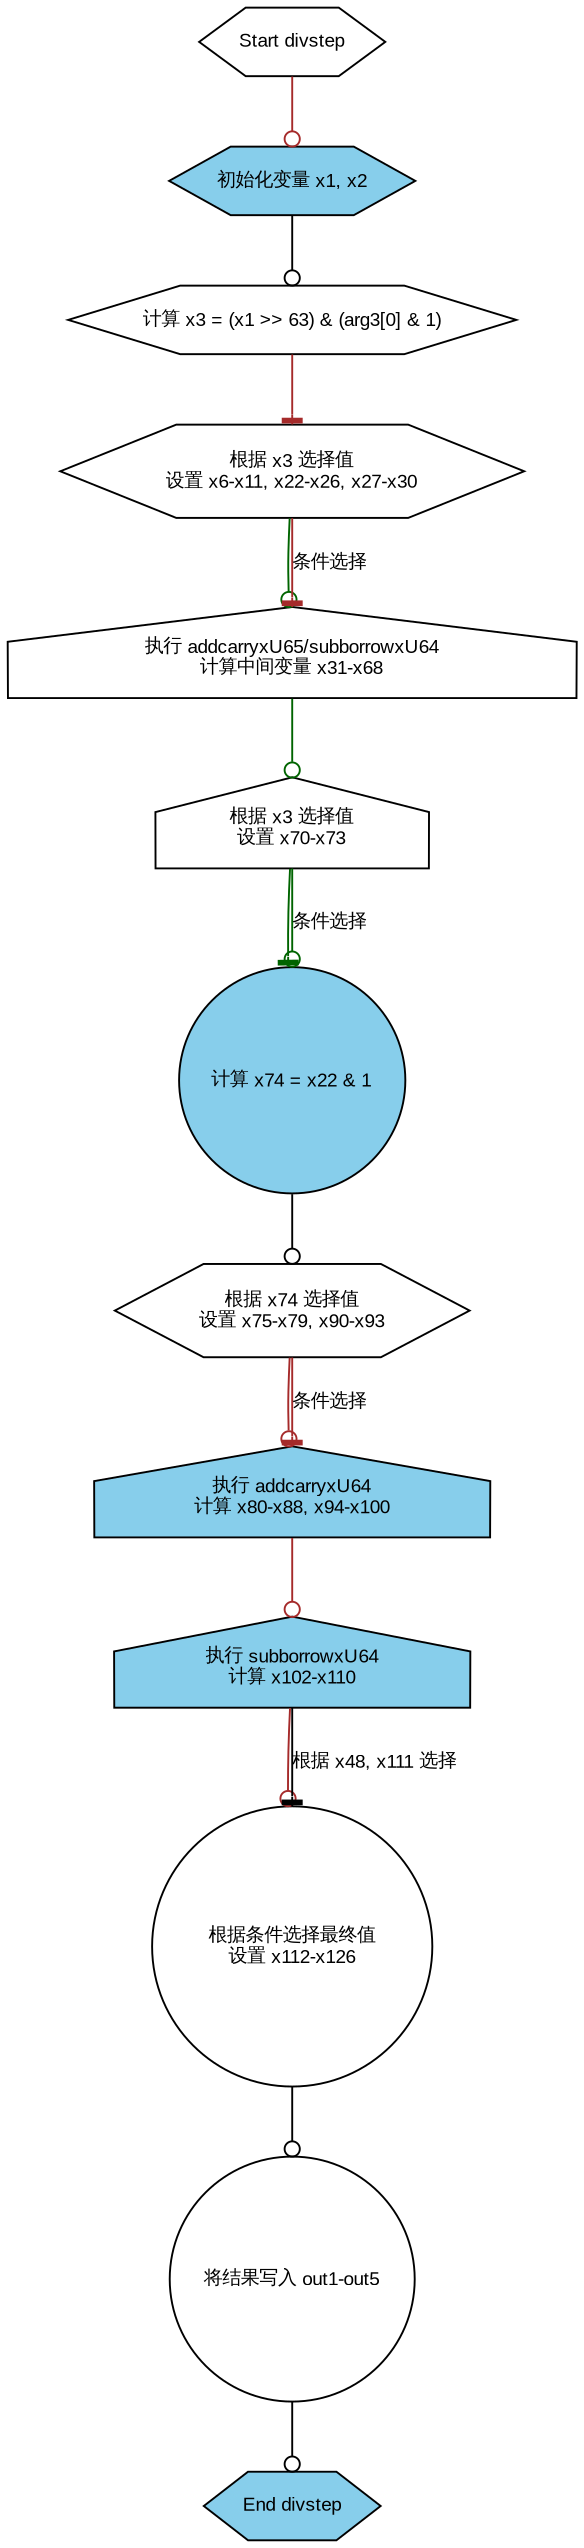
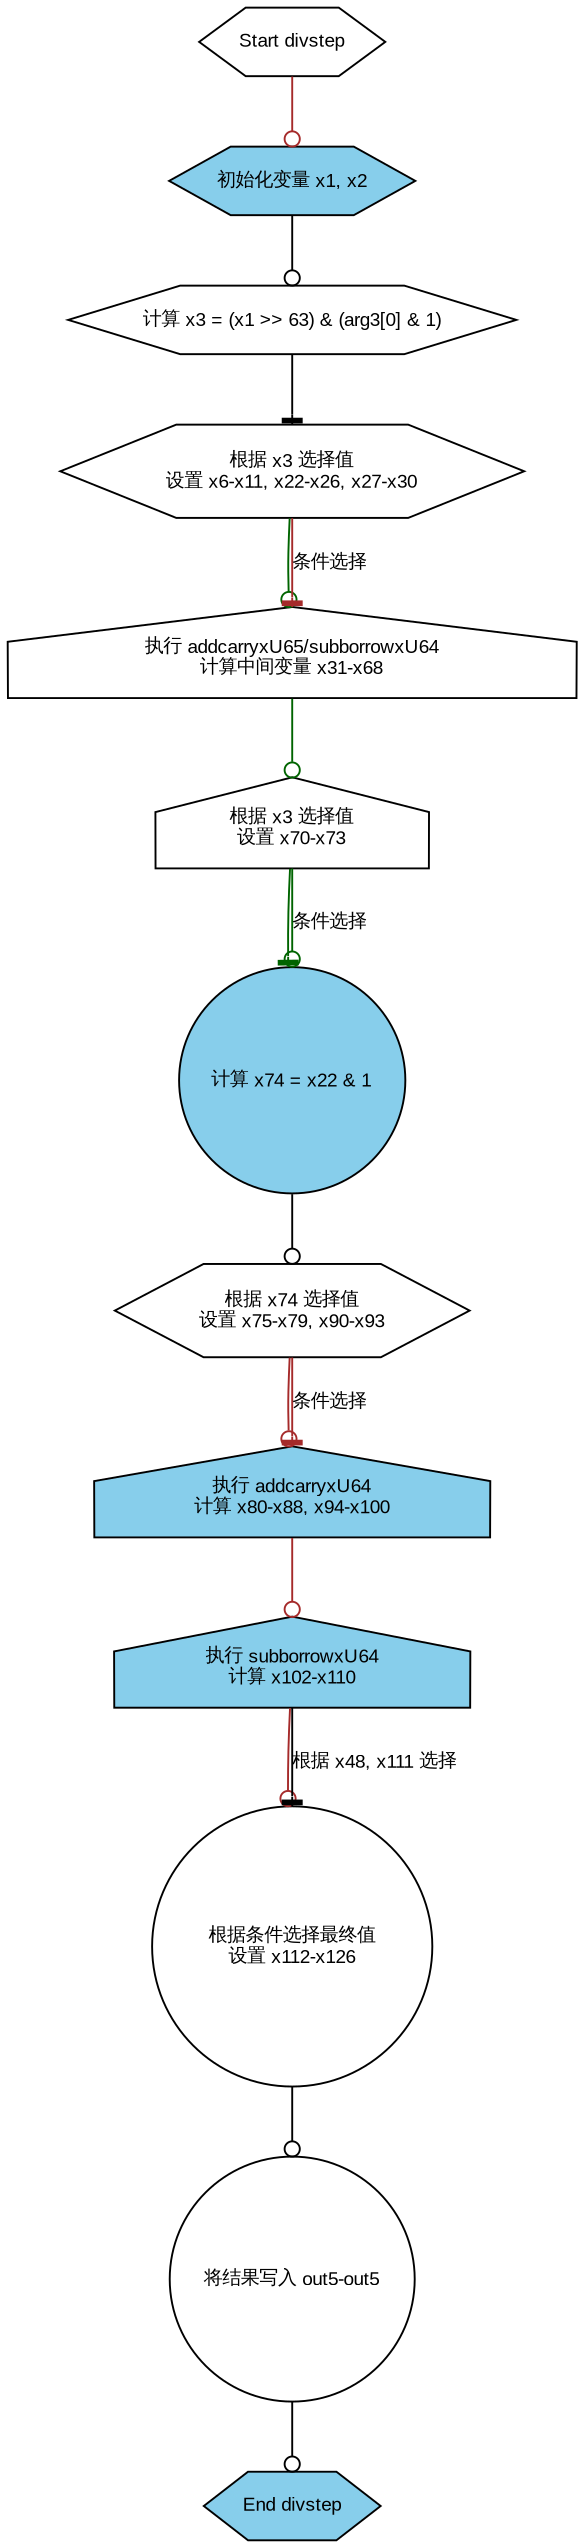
  digraph {
    node [fillcolor=white fontname=Arial fontsize=10 shape=hexagon style=filled]
    edge [arrowhead=odot color=brown fontname=Arial fontsize=10]
    n1 [label="Start divstep"]
    n2 [fillcolor=skyblue label="初始化变量 x1, x2"]
    n3 [label="计算 x3 = (x1 >> 63) & (arg3[0] & 1)"]
    n4 [fillcolor=skyblue label="End divstep"]
    n5 [label="根据 x3 选择值\n设置 x6-x11, x22-x26, x27-x30"]
    n6 [label="执行 addcarryxU65/subborrowxU64\n计算中间变量 x31-x68" shape=house]
    n7 [label="根据 x3 选择值\n设置 x70-x73" shape=house]
    n8 [fillcolor=skyblue label="计算 x74 = x22 & 1" shape=circle]
    n9 [label="根据 x74 选择值\n设置 x75-x79, x90-x93"]
    n10 [fillcolor=skyblue label="执行 addcarryxU64\n计算 x80-x88, x94-x100" shape=house]
    n11 [fillcolor=skyblue label="执行 subborrowxU64\n计算 x102-x110" shape=house]
    n12 [label="根据条件选择最终值\n设置 x112-x126" shape=circle]
-   n13 [label="将结果写入 out1-out5" shape=circle]
+   n13 [label="将结果写入 out5-out5" shape=circle]
    n1 -> n2
    n2 -> n3 [color=black]
-   n3 -> n5 [arrowhead=tee]
+   n3 -> n5 [arrowhead=tee color=black]
    n5 -> n6 [color=darkgreen]
    n5 -> n6 [arrowhead=tee label="条件选择"]
    n6 -> n7 [color=darkgreen]
    n7 -> n8 [arrowhead=tee color=darkgreen]
    n7 -> n8 [color=darkgreen label="条件选择"]
    n8 -> n9 [color=black]
    n9 -> n10
    n9 -> n10 [arrowhead=tee label="条件选择"]
    n10 -> n11
    n11 -> n12
    n11 -> n12 [arrowhead=tee color=black label="根据 x48, x111 选择"]
    n12 -> n13 [color=black]
    n13 -> n4 [color=black]
  }
